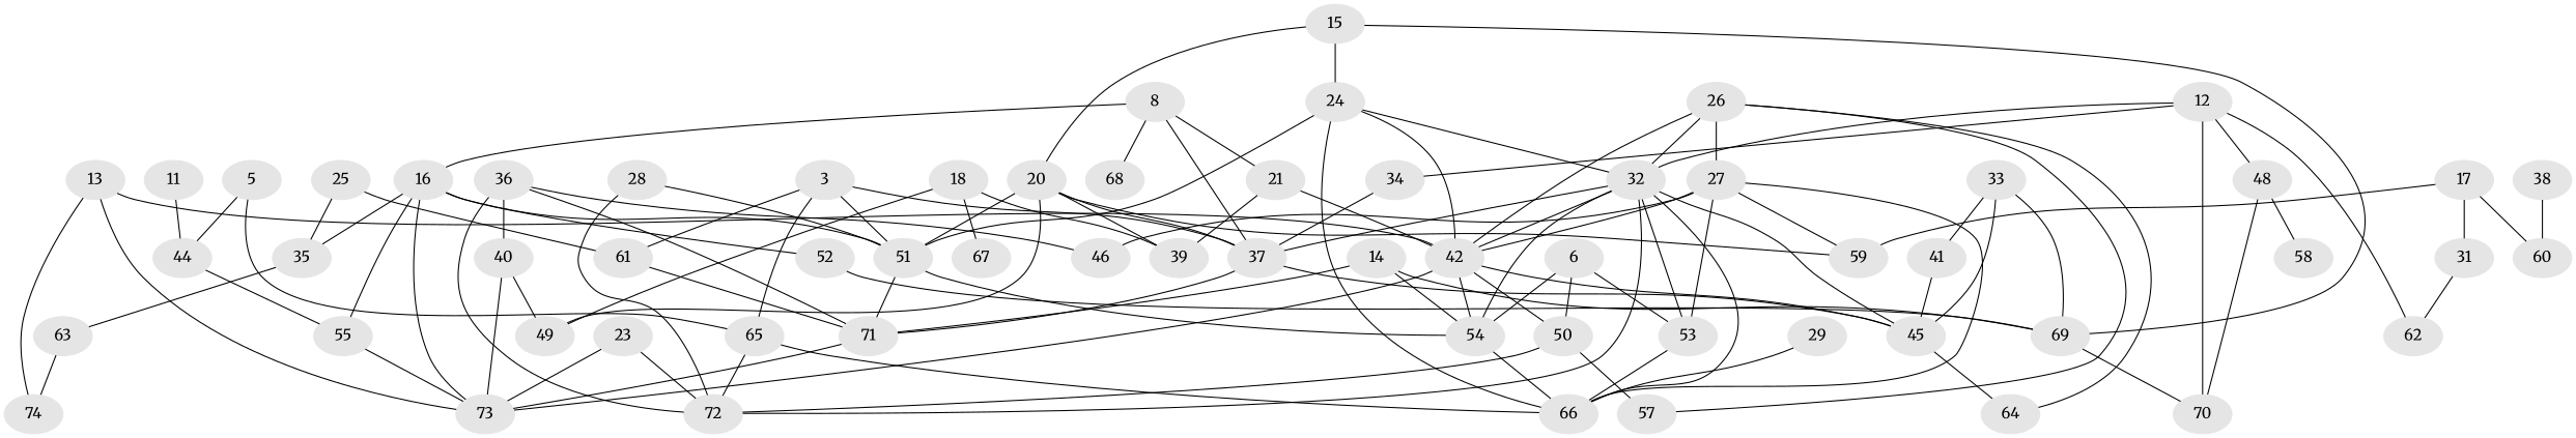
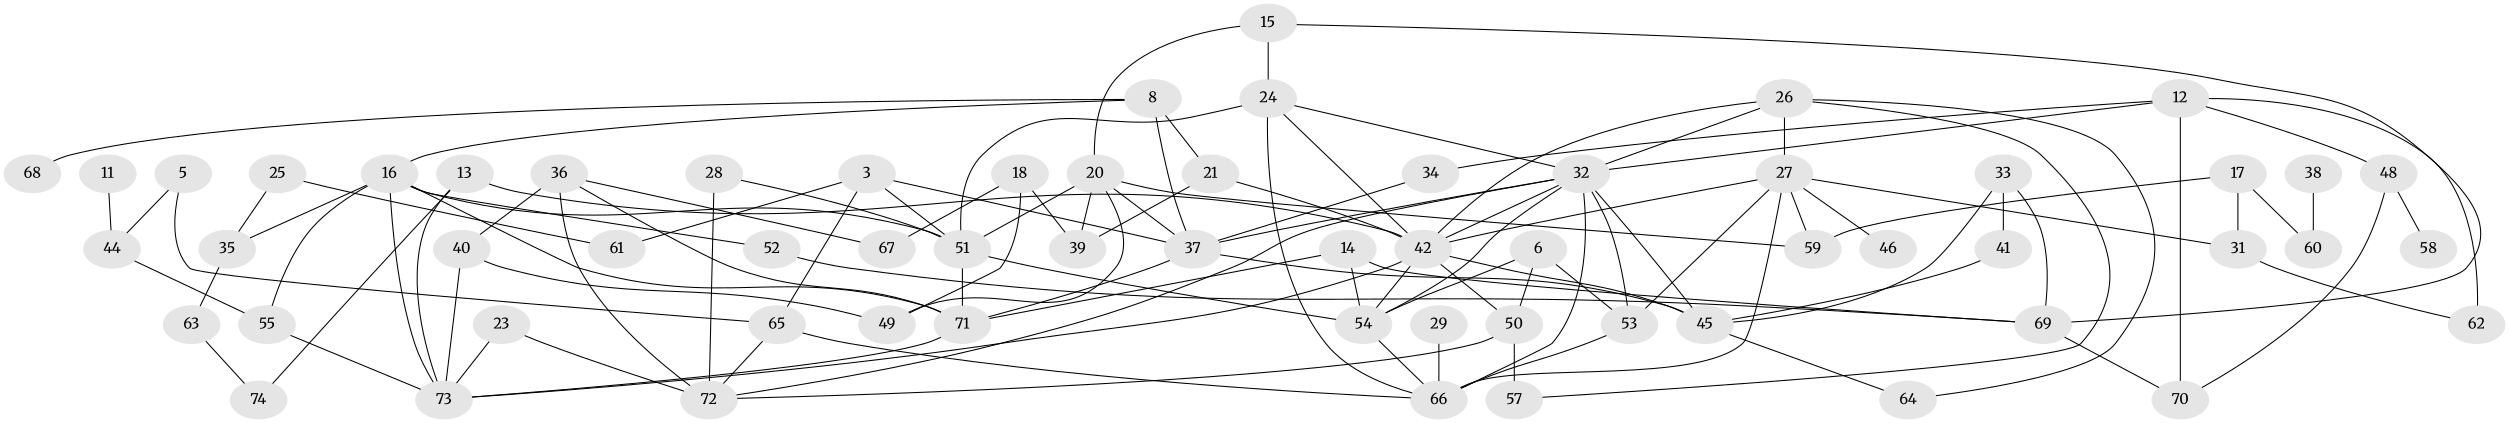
  graph {
    fontname=Merriweather
    node [color=gray90 fontname=Merriweather style=filled]
    edge [fontname=Merriweather weight=1.0]
    3
    37
    51
    61
    65
    71
    45
    54
    72
    66
    5
    44
    55
    6
    50
    53
    57
    8
    16
    21
    68
    73
    35
    52
    42
    39
    11
    12
    32
    34
    48
    62
    70
    58
    13
    74
    14
    69
    15
    20
    24
    59
    49
    63
    17
    31
    60
    18
    67
    40
    23
    25
    26
    64
    27
    46
    28
    29
    33
    41
    36
    38
    3 -- 37
    3 -- 51
    3 -- 61
    3 -- 65
    37 -- 71
    37 -- 45
    51 -- 71
    51 -- 54
    65 -- 72
    65 -- 66
    71 -- 73
    45 -- 64
    54 -- 66
    5 -- 65
    5 -- 44
    44 -- 55
    55 -- 73
    6 -- 54
    6 -- 50
    6 -- 53 [weight=2.0]
    50 -- 72
    50 -- 57 [weight=2.0]
    53 -- 66
    8 -- 37
    8 -- 16
    8 -- 21
    8 -- 68
    16 -- 51
-   61 -- 71
+   16 -- 71
    16 -- 55
    16 -- 73
    16 -- 35
    16 -- 52
    21 -- 42
    21 -- 39
    35 -- 63
    52 -- 69
    42 -- 45
    42 -- 54
    42 -- 50 [weight=2.0]
    42 -- 73
    11 -- 44
    12 -- 32
    12 -- 34
    12 -- 48
    12 -- 62
    12 -- 70
    32 -- 37
    32 -- 45
    32 -- 54
    32 -- 72
    32 -- 66
    32 -- 53
    32 -- 42
    34 -- 37
    48 -- 70
    48 -- 58
    13 -- 73
    13 -- 42
    13 -- 74
    14 -- 71
    14 -- 54
    14 -- 69
    69 -- 70
    15 -- 69
    15 -- 20
    15 -- 24
    20 -- 37
    20 -- 51
    20 -- 39
    20 -- 59
    20 -- 49
    24 -- 51 [weight=2.0]
    24 -- 66
    24 -- 42
    24 -- 32
    63 -- 74
    17 -- 59
    17 -- 31
    17 -- 60
    31 -- 62
    18 -- 39
    18 -- 49
    18 -- 67
    40 -- 73
    40 -- 49
    23 -- 72
    23 -- 73
    25 -- 61
    25 -- 35
    26 -- 57
    26 -- 42
    26 -- 32
    26 -- 64
    26 -- 27
    27 -- 66
    27 -- 53
    27 -- 42
    27 -- 59
+   27 -- 31
    27 -- 46
    28 -- 51
    28 -- 72
    29 -- 66
    33 -- 45
    33 -- 69
    33 -- 41
    41 -- 45
    36 -- 71
    36 -- 72
    36 -- 40 [weight=2.0]
-   36 -- 46
+   36 -- 67
    38 -- 60
  }
